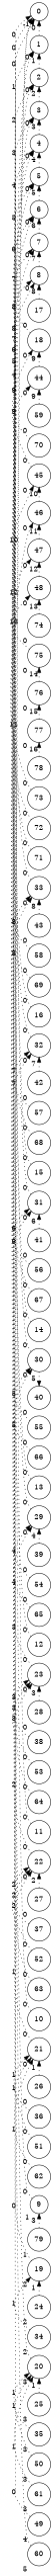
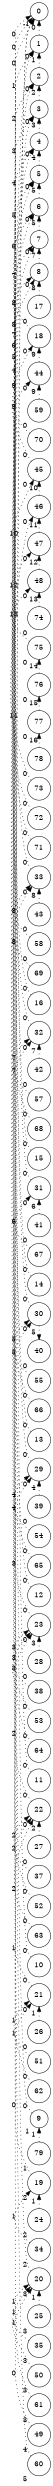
  digraph {
    forcelabels=true
    nodesep=0.2
    rankdir=LR
    node [shape=circle xlabel=0]
    edge [constraint=false style=dotted]
    0 [xlabel=-1]
    1
    2
    3
    4
    5
    6
    7
    8
    9 [xlabel=1]
    10
    11
    12
    13
    14
    15
    16
    17
    18
    19 [xlabel=2]
    20 [xlabel=3]
    21
    22
    23
    24 [xlabel=2]
    25 [xlabel=3]
    26
    27
    28
    29
    30
    40
    31
    32
    33
    34 [xlabel=2]
    35 [xlabel=3]
-   36
    37
    38
    39
    41
    42
    43
    44
    45
    46
    47
    48
    49 [xlabel=4]
    50 [xlabel=3]
    51
    52
    53
    54
    55
-   56
    57
    58
    59
    60 [xlabel=5]
    61 [xlabel=3]
    62
    63
    64
    65
    66
    67
    68
    69
    70
    71
    72
    73
    74
    75
    76
    77
    78
    79 [xlabel=1]
    1 -> 0 [label=0]
    2 -> 1 [label=1]
    3 -> 2 [label=2]
    4 -> 3 [label=3]
    5 -> 4 [label=4]
    6 -> 5 [label=5]
-   7 -> 6 [label=6]
+   7 -> 6 [label=5]
    8 -> 7 [label=7]
    9 -> 0 [label=0]
    10 -> 1 [label=1]
    11 -> 2 [label=2]
    12 -> 3 [label=3]
    13 -> 4 [label=4]
    14 -> 5 [label=5]
    15 -> 6 [label=6]
    16 -> 7 [label=7]
    17 -> 8 [label=8]
    18 -> 8 [label=8]
    19 -> 0 [label=0]
    20 -> 0 [label=0]
    21 -> 1 [label=1]
    22 -> 2 [label=2]
    23 -> 3 [label=3]
    24 -> 19 [label=1]
    25 -> 20 [label=1]
    26 -> 21 [label=1]
    27 -> 22 [label=2]
    28 -> 23 [label=3]
    29 -> 4 [label=4]
    30 -> 5 [label=5]
    30 -> 40 [label=5]
    31 -> 6 [label=6]
    32 -> 7 [label=7]
    33 -> 8 [label=8]
    34 -> 19 [label=1]
    35 -> 20 [label=1]
-   36 -> 21 [label=1]
    37 -> 22 [label=2]
    38 -> 23 [label=3]
    39 -> 29 [label=4]
    41 -> 31 [label=6]
    42 -> 32 [label=7]
    43 -> 33 [label=8]
    44 -> 18 [label=9]
    45 -> 18 [label=9]
    46 -> 45 [label=10]
    47 -> 46 [label=11]
    48 -> 47 [label=12]
    49 -> 0 [label=0]
    50 -> 20 [label=1]
    51 -> 21 [label=1]
    52 -> 22 [label=2]
    53 -> 23 [label=3]
    54 -> 29 [label=4]
    55 -> 30 [label=5]
-   56 -> 31 [label=6]
    57 -> 32 [label=7]
    58 -> 33 [label=8]
    59 -> 44 [label=9]
    60 -> 0 [label=0]
    61 -> 20 [label=1]
    62 -> 21 [label=1]
    63 -> 22 [label=2]
    64 -> 23 [label=3]
    65 -> 29 [label=4]
    66 -> 30 [label=5]
    67 -> 31 [label=6]
    68 -> 32 [label=7]
    69 -> 33 [label=8]
    70 -> 44 [label=9]
    71 -> 45 [label=10]
    72 -> 46 [label=11]
    73 -> 47 [label=12]
    74 -> 48 [label=13]
    75 -> 48 [label=13]
    76 -> 75 [label=14]
    77 -> 76 [label=15]
    78 -> 77 [label=16]
-   79 -> 9 [label=3]
+   79 -> 9 [label=1]
  }
